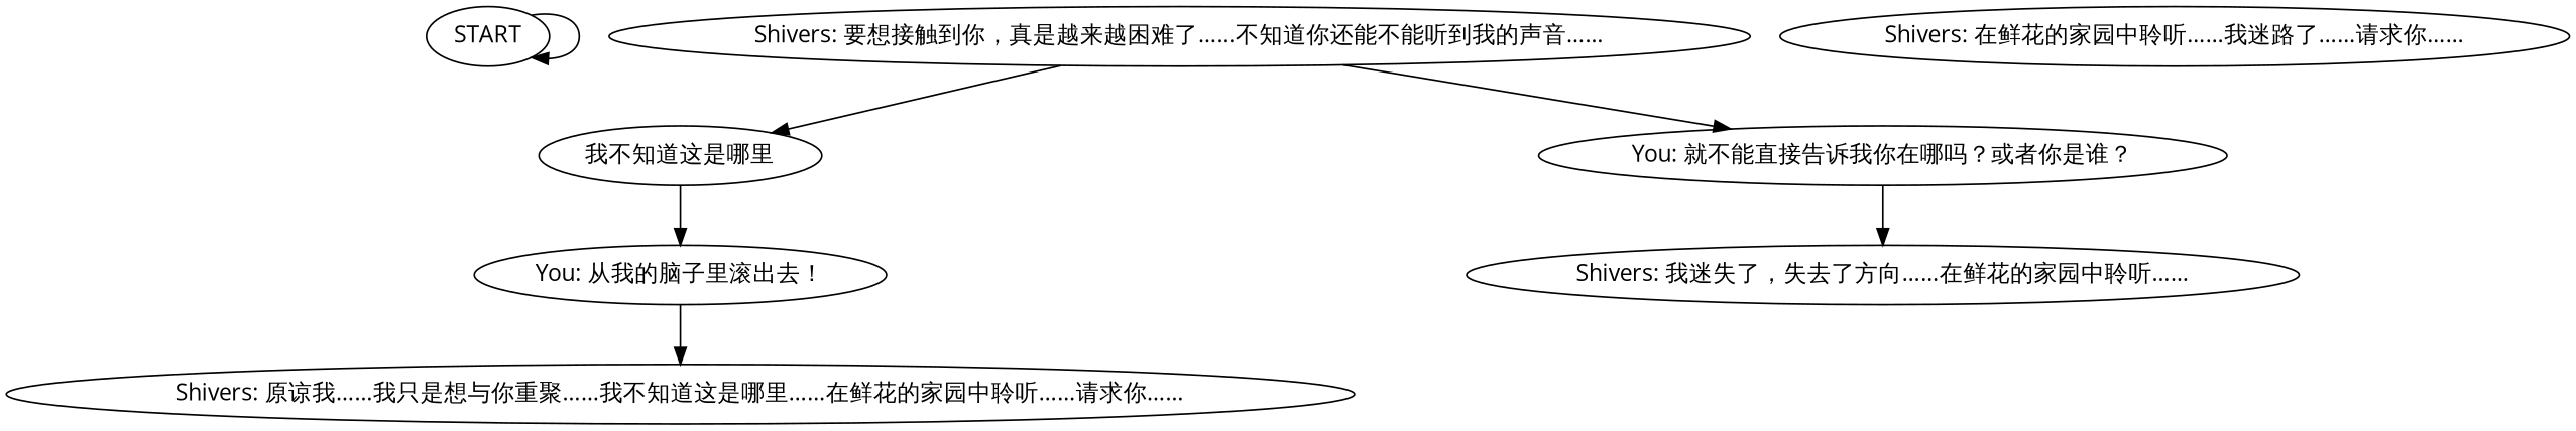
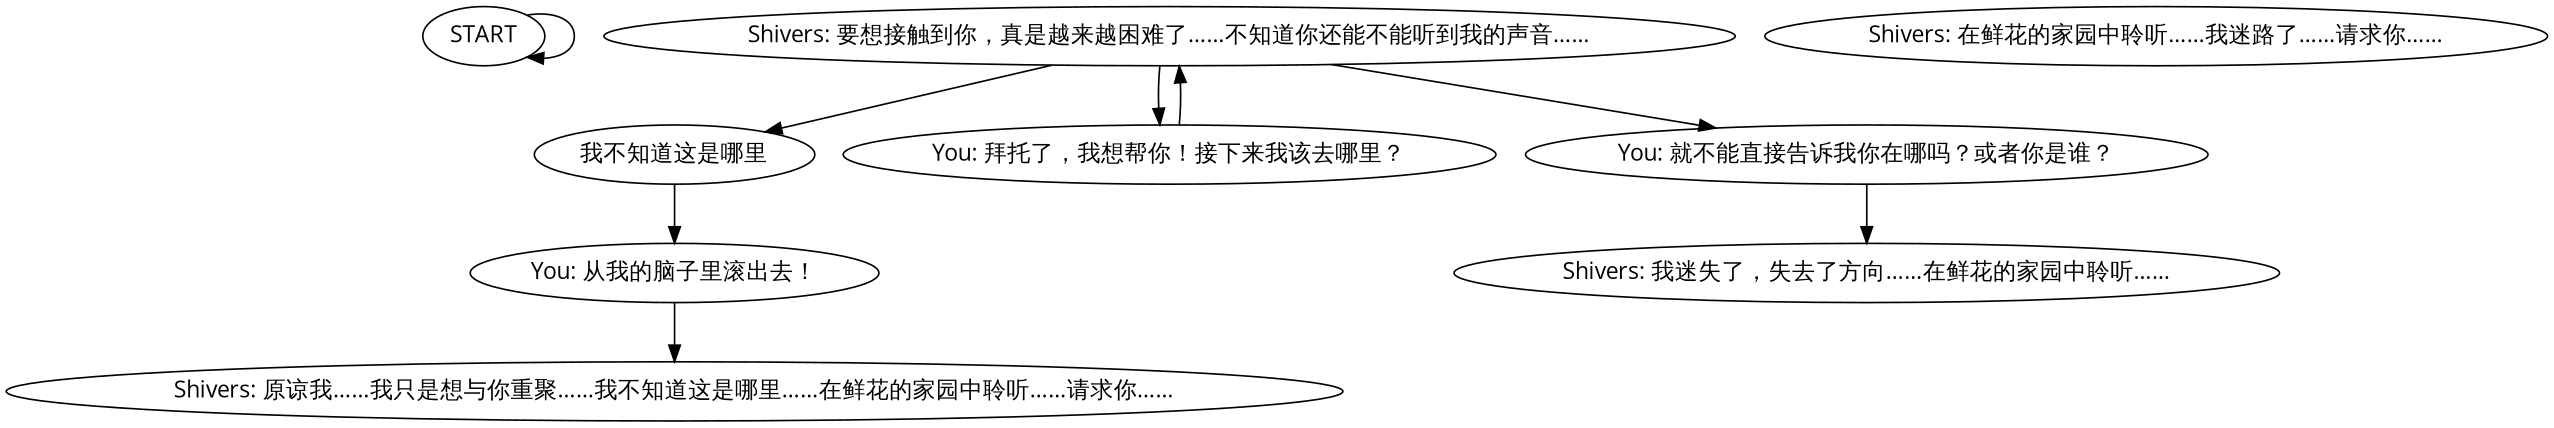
  digraph {
    fontname="Open Sans"
    node [fontname="Open Sans"]
    edge [fontname="Open Sans"]
    n1 [label=START]
    n2 [label="我不知道这是哪里"]
    n3 [label="You: 从我的脑子里滚出去！"]
    n4 [label="Shivers: 原谅我……我只是想与你重聚……我不知道这是哪里……在鲜花的家园中聆听……请求你……"]
    n5 [label="Shivers: 要想接触到你，真是越来越困难了……不知道你还能不能听到我的声音……"]
+   n6 [label="You: 拜托了，我想帮你！接下来我该去哪里？"]
    n7 [label="You: 就不能直接告诉我你在哪吗？或者你是谁？"]
    n8 [label="Shivers: 我迷失了，失去了方向……在鲜花的家园中聆听……"]
    n9 [label="Shivers: 在鲜花的家园中聆听……我迷路了……请求你……"]
    n1 -> n1
    n2 -> n3
    n3 -> n4
    n5 -> n2
+   n5 -> n6
    n5 -> n7
+   n6 -> n5
    n7 -> n8
  }
